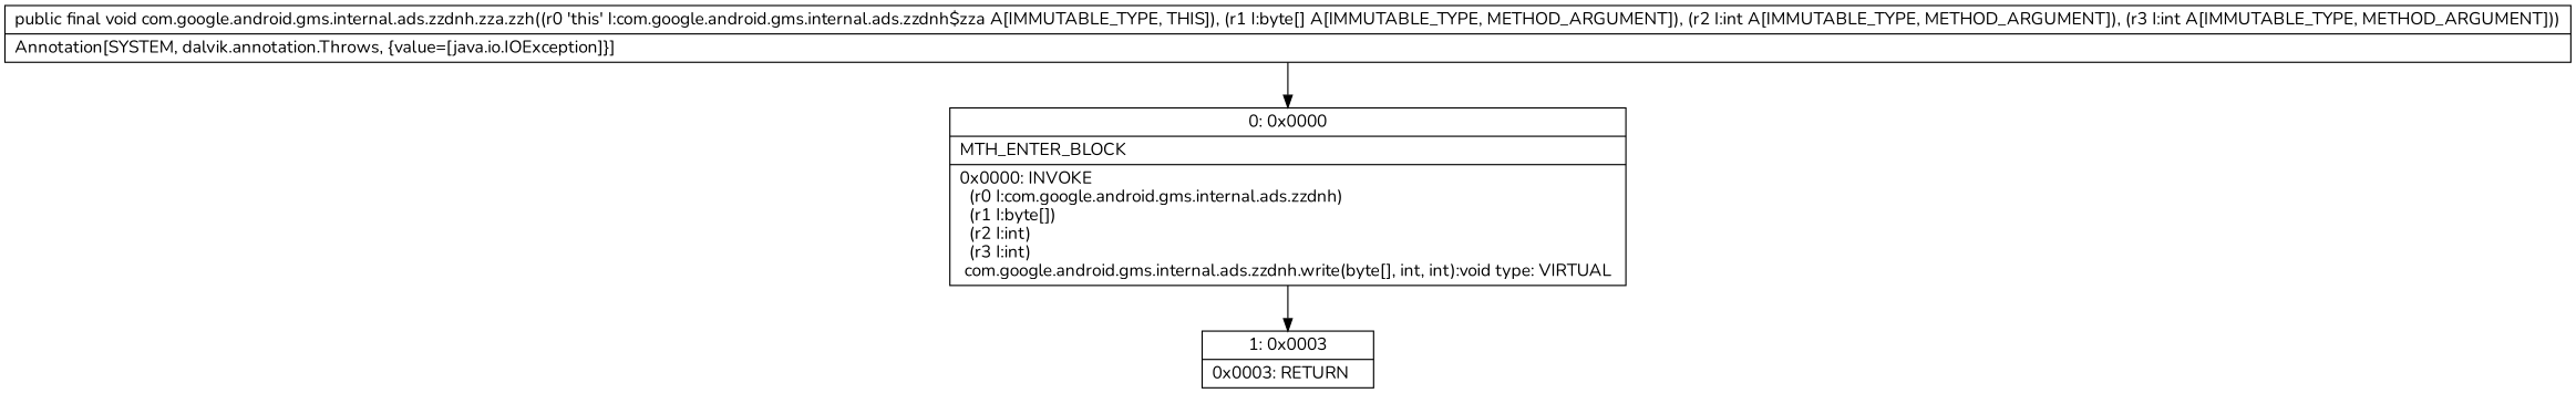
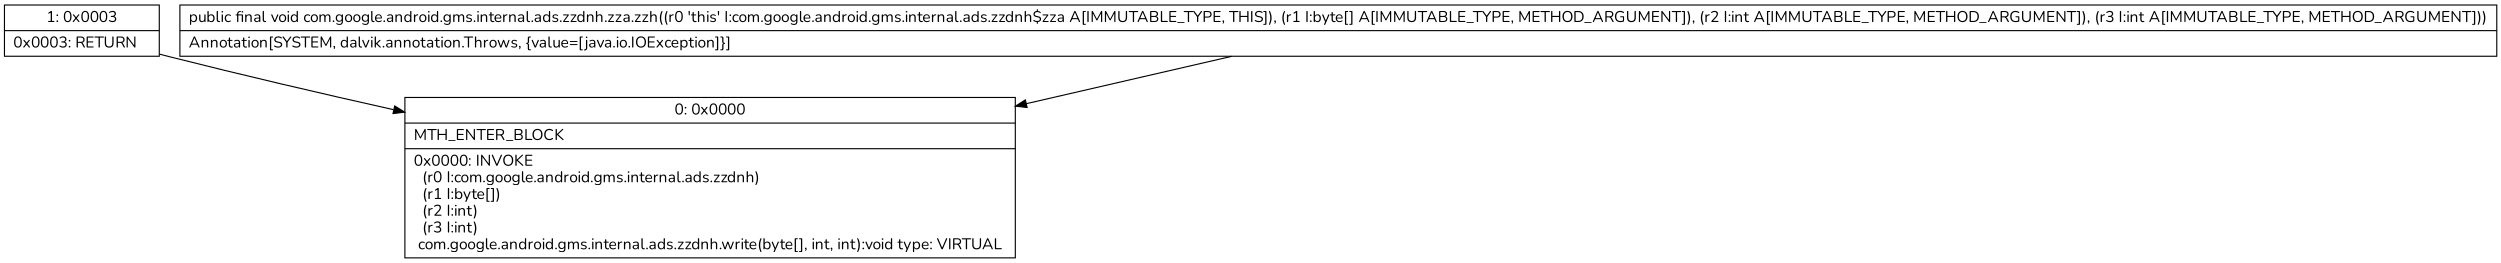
  digraph {
    fontname=Nunito
    node [shape=record fontname=Nunito]
    edge [fontname=Nunito]
    n1 [label="{0\:\ 0x0000|MTH_ENTER_BLOCK\l|0x0000: INVOKE  \l  (r0 I:com.google.android.gms.internal.ads.zzdnh)\l  (r1 I:byte[])\l  (r2 I:int)\l  (r3 I:int)\l com.google.android.gms.internal.ads.zzdnh.write(byte[], int, int):void type: VIRTUAL \l}"]
    n2 [label="{1\:\ 0x0003|0x0003: RETURN   \l}"]
    n3 [label="{public final void com.google.android.gms.internal.ads.zzdnh.zza.zzh((r0 'this' I:com.google.android.gms.internal.ads.zzdnh$zza A[IMMUTABLE_TYPE, THIS]), (r1 I:byte[] A[IMMUTABLE_TYPE, METHOD_ARGUMENT]), (r2 I:int A[IMMUTABLE_TYPE, METHOD_ARGUMENT]), (r3 I:int A[IMMUTABLE_TYPE, METHOD_ARGUMENT]))  | Annotation[SYSTEM, dalvik.annotation.Throws, \{value=[java.io.IOException]\}]\l}"]
-   n1 -> n2
+   n2 -> n1
    n3 -> n1
  }
